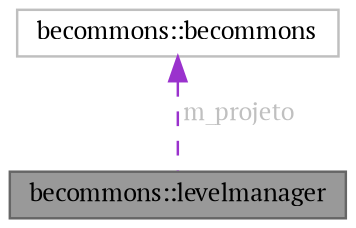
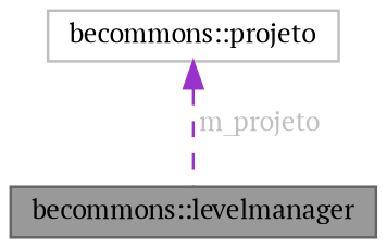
  digraph {
    fontname="PT Serif"
    node [fontname="PT Serif" fontsize=10 shape=box style=filled]
    n1 [color=gray40 fillcolor=grey60 fontcolor=black height=0.2 label="becommons::levelmanager" width=0.4]
-   n2 [color=grey75 fillcolor=white height=0.2 label="becommons::becommons" width=0.4]
+   n2 [color=grey75 fillcolor=white height=0.2 label="becommons::projeto" width=0.4]
    n2 -> n1 [color=darkorchid3 dir=back fontcolor=grey fontname="PT Serif" fontsize=10 label=" m_projeto" labelfontname=Helvetica labelfontsize=10 style=dashed]
  }
